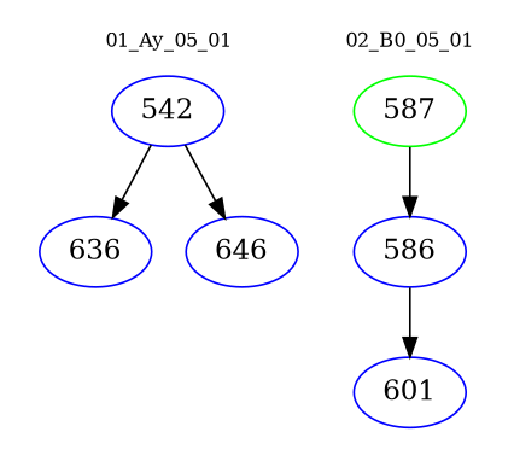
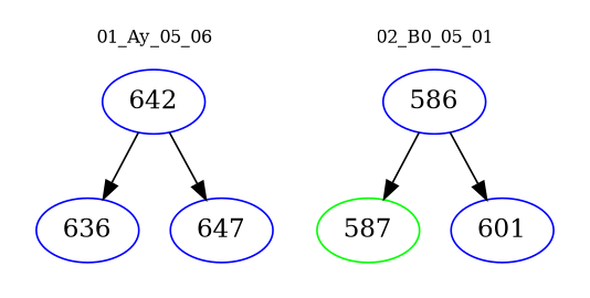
  digraph {
    node [color=blue]
    edge [color=black]
-   n1 [label=542]
+   n1 [label=642]
    n2 [label=636]
-   n3 [label=646]
+   n3 [label=647]
    n4 [label=586]
    n5 [color=green label=587]
    n6 [label=601]
    subgraph cluster_1 {
      color=white
      fontsize=10
-     label="01_Ay_05_01"
+     label="01_Ay_05_06"
      n1
      n2
      n3
    }
    subgraph cluster_2 {
      color=white
      fontsize=10
      label="02_B0_05_01"
      n4
      n5
      n6
    }
    n1 -> n2
    n1 -> n3
-   n5 -> n4
+   n4 -> n5
    n4 -> n6
  }
